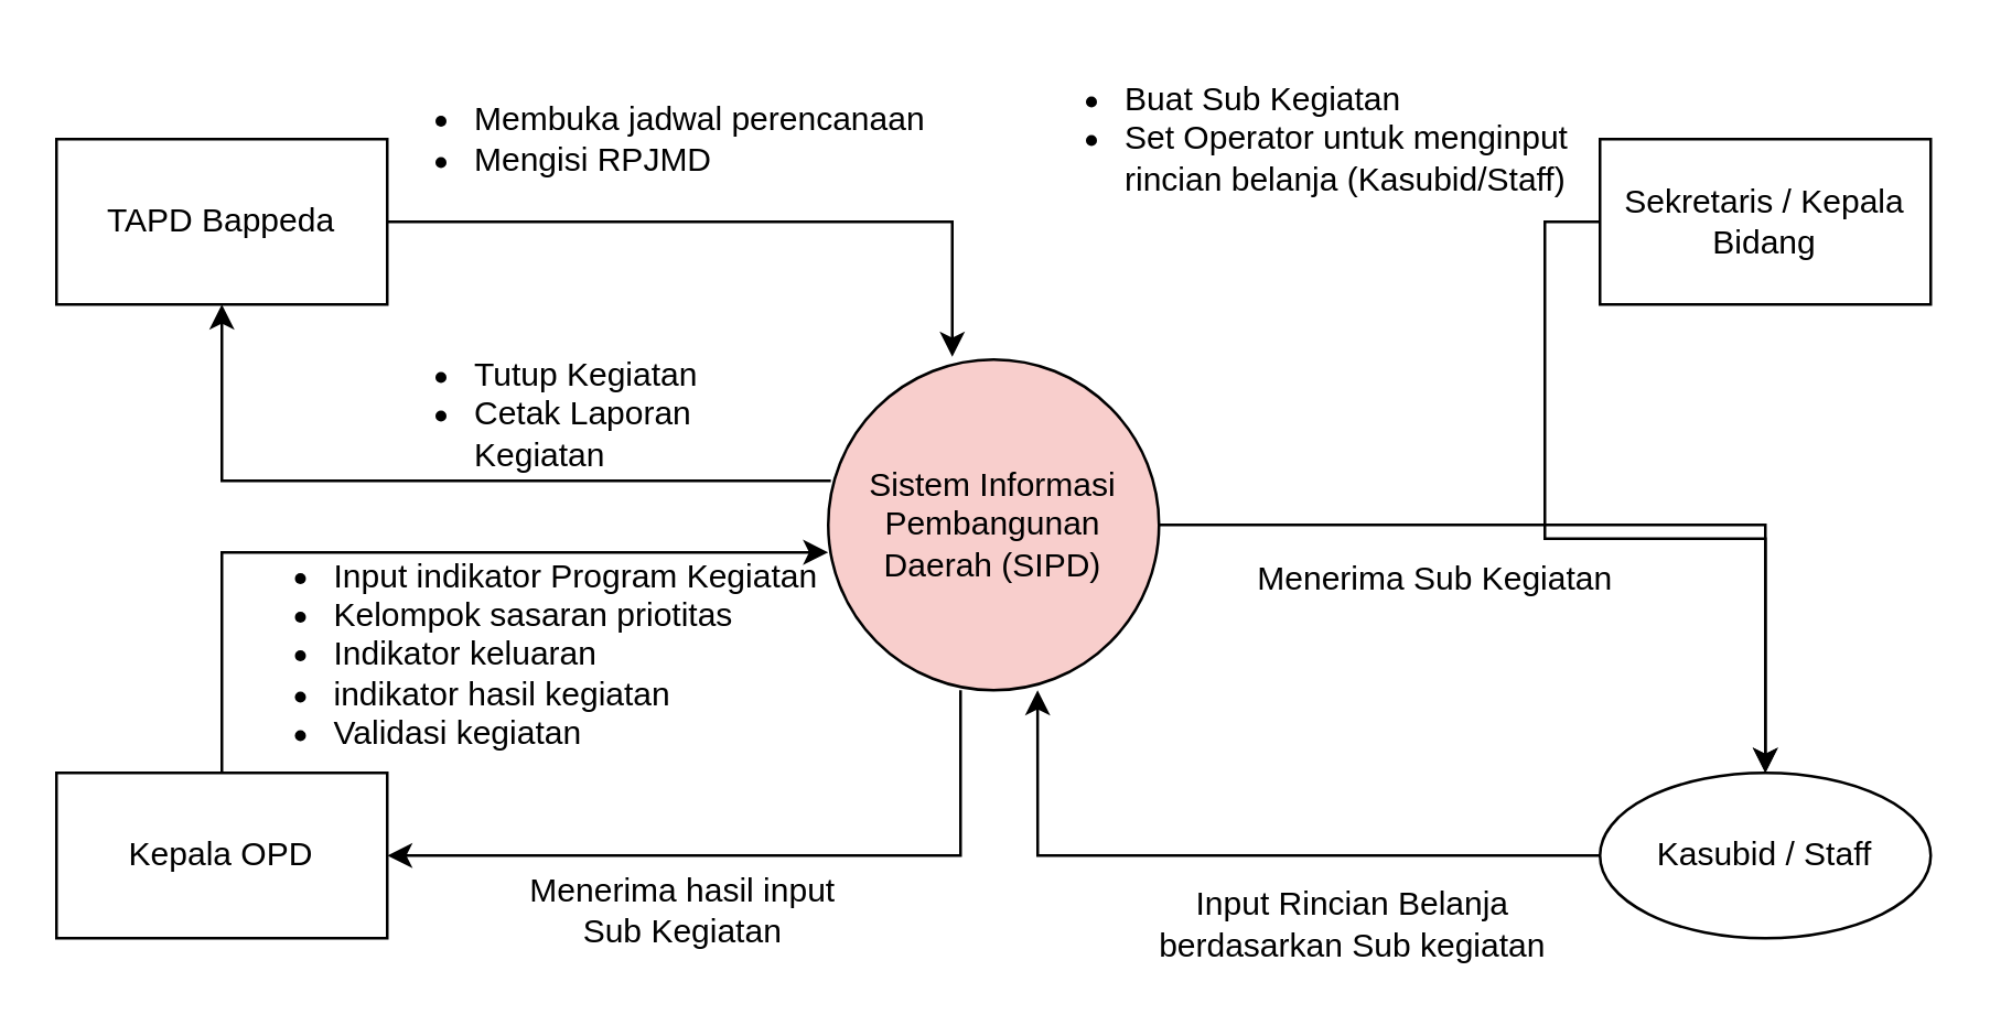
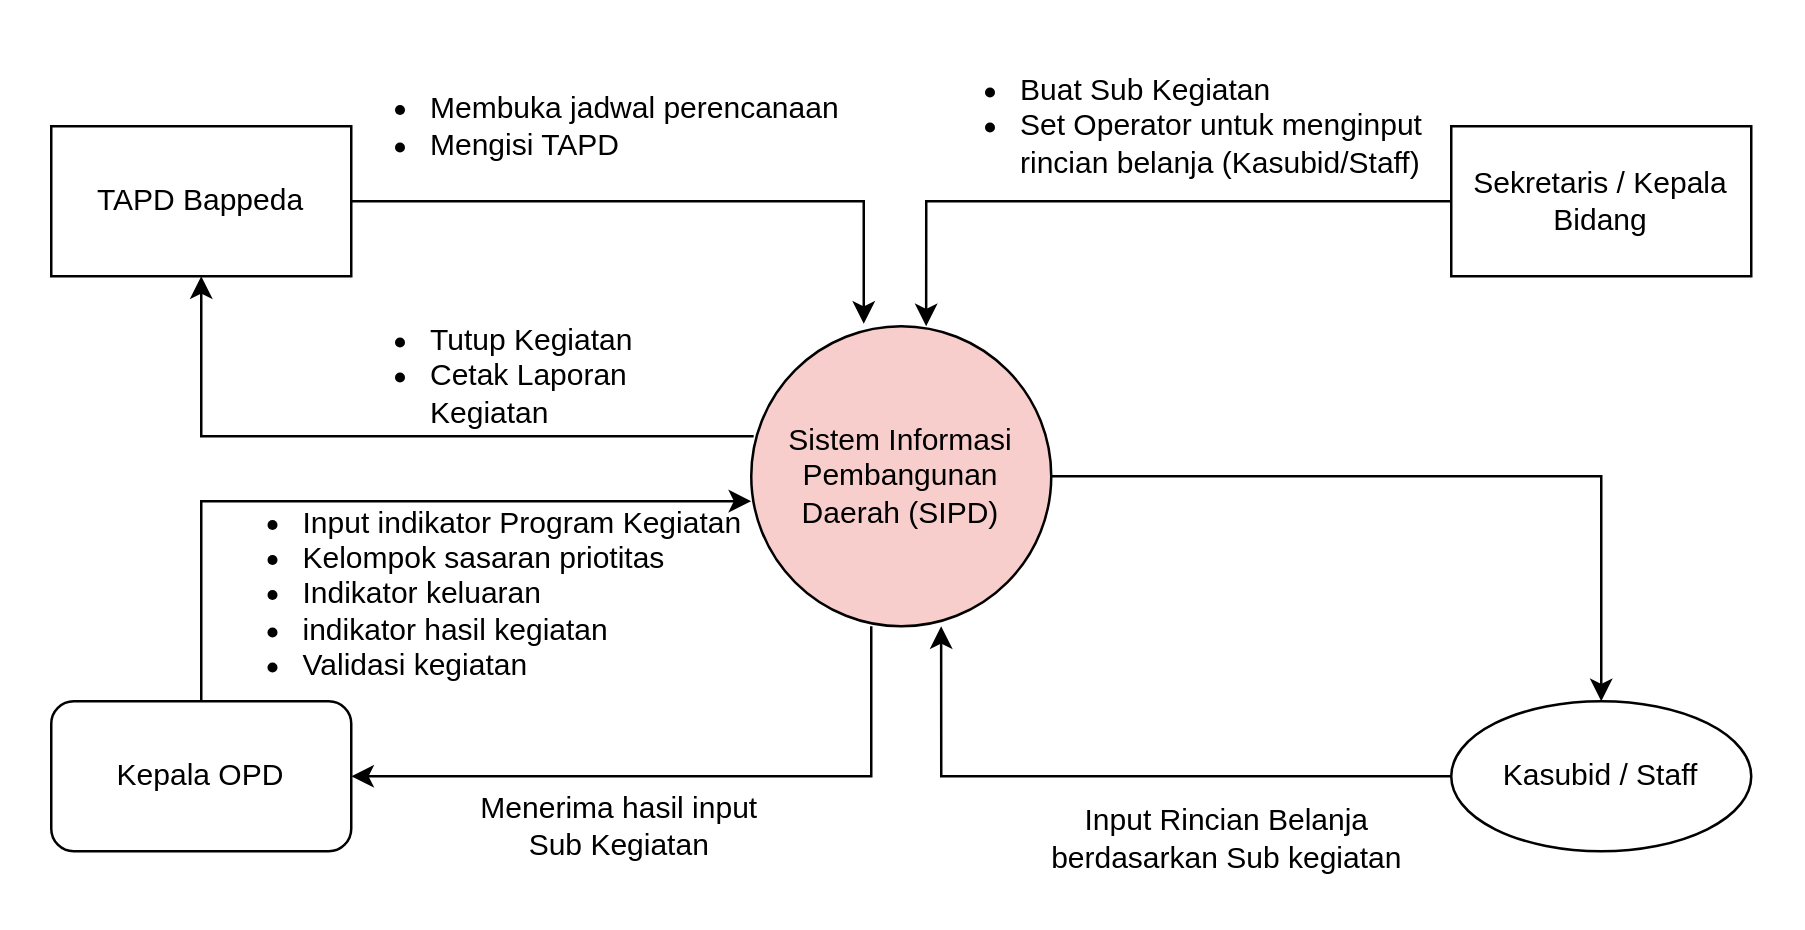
  <mxCell id="0" />
  <mxCell id="1" parent="0" />
- <mxCell id="2" style="edgeStyle=orthogonalEdgeStyle;rounded=0;orthogonalLoop=1;jettySize=auto;html=1;exitX=0;exitY=0.5;exitDx=0;exitDy=0;" parent="1" source="3" target="9" edge="1"><mxGeometry relative="1" as="geometry" /></mxCell>
+ <mxCell id="2" style="edgeStyle=orthogonalEdgeStyle;rounded=0;orthogonalLoop=1;jettySize=auto;html=1;exitX=0;exitY=0.5;exitDx=0;exitDy=0;entryX=0.583;entryY=0;entryDx=0;entryDy=0;entryPerimeter=0;" parent="1" source="3" target="7" edge="1"><mxGeometry relative="1" as="geometry" /></mxCell>
  <mxCell id="3" value="Sekretaris / Kepala Bidang" style="rounded=0;whiteSpace=wrap;html=1;" parent="1" vertex="1"><mxGeometry x="580" y="50" width="120" height="60" as="geometry" /></mxCell>
  <mxCell id="4" style="edgeStyle=orthogonalEdgeStyle;rounded=0;orthogonalLoop=1;jettySize=auto;html=1;exitX=1;exitY=0.5;exitDx=0;exitDy=0;" parent="1" source="7" target="9" edge="1"><mxGeometry relative="1" as="geometry" /></mxCell>
  <mxCell id="5" style="edgeStyle=orthogonalEdgeStyle;rounded=0;orthogonalLoop=1;jettySize=auto;html=1;exitX=0.008;exitY=0.367;exitDx=0;exitDy=0;entryX=0.5;entryY=1;entryDx=0;entryDy=0;exitPerimeter=0;" parent="1" source="7" target="15" edge="1"><mxGeometry relative="1" as="geometry" /></mxCell>
  <mxCell id="6" style="edgeStyle=orthogonalEdgeStyle;rounded=0;orthogonalLoop=1;jettySize=auto;html=1;entryX=1;entryY=0.5;entryDx=0;entryDy=0;exitX=0.4;exitY=1;exitDx=0;exitDy=0;exitPerimeter=0;" parent="1" source="7" target="13" edge="1"><mxGeometry relative="1" as="geometry" /></mxCell>
  <mxCell id="7" value="Sistem Informasi Pembangunan Daerah (SIPD)" style="ellipse;whiteSpace=wrap;html=1;aspect=fixed;fillColor=#f8cecc;" parent="1" vertex="1"><mxGeometry x="300" y="130" width="120" height="120" as="geometry" /></mxCell>
  <mxCell id="8" style="edgeStyle=orthogonalEdgeStyle;rounded=0;orthogonalLoop=1;jettySize=auto;html=1;exitX=0;exitY=0.5;exitDx=0;exitDy=0;entryX=0.633;entryY=1;entryDx=0;entryDy=0;entryPerimeter=0;" parent="1" source="9" target="7" edge="1"><mxGeometry relative="1" as="geometry" /></mxCell>
  <mxCell id="9" value="Kasubid / Staff" style="ellipse;whiteSpace=wrap;html=1;" parent="1" vertex="1"><mxGeometry x="580" y="280" width="120" height="60" as="geometry" /></mxCell>
  <mxCell id="10" value="Input Rincian Belanja&lt;br&gt;berdasarkan Sub kegiatan" style="text;html=1;align=center;verticalAlign=middle;resizable=0;points=[];autosize=1;strokeColor=none;" parent="1" vertex="1"><mxGeometry x="410" y="320" width="160" height="30" as="geometry" /></mxCell>
  <mxCell id="11" value="Menerima hasil input&lt;br&gt;Sub Kegiatan" style="text;html=1;align=center;verticalAlign=middle;resizable=0;points=[];autosize=1;strokeColor=none;" parent="1" vertex="1"><mxGeometry x="182" y="315" width="130" height="30" as="geometry" /></mxCell>
  <mxCell id="12" style="edgeStyle=orthogonalEdgeStyle;rounded=0;orthogonalLoop=1;jettySize=auto;html=1;exitX=0.5;exitY=0;exitDx=0;exitDy=0;entryX=0;entryY=0.583;entryDx=0;entryDy=0;entryPerimeter=0;" parent="1" source="13" target="7" edge="1"><mxGeometry relative="1" as="geometry" /></mxCell>
- <mxCell id="13" value="Kepala OPD" style="rounded=0;whiteSpace=wrap;html=1;" parent="1" vertex="1"><mxGeometry x="20" y="280" width="120" height="60" as="geometry" /></mxCell>
+ <mxCell id="13" value="Kepala OPD" style="whiteSpace=wrap;html=1;rounded=1;" parent="1" vertex="1"><mxGeometry x="20" y="280" width="120" height="60" as="geometry" /></mxCell>
  <mxCell id="14" style="edgeStyle=orthogonalEdgeStyle;rounded=0;orthogonalLoop=1;jettySize=auto;html=1;entryX=0.375;entryY=-0.008;entryDx=0;entryDy=0;entryPerimeter=0;" parent="1" source="15" target="7" edge="1"><mxGeometry relative="1" as="geometry" /></mxCell>
  <mxCell id="15" value="TAPD Bappeda" style="rounded=0;whiteSpace=wrap;html=1;" parent="1" vertex="1"><mxGeometry x="20" y="50" width="120" height="60" as="geometry" /></mxCell>
- <mxCell id="16" value="&lt;ul&gt;&lt;li&gt;Membuka jadwal perencanaan&lt;/li&gt;&lt;li&gt;Mengisi RPJMD&lt;/li&gt;&lt;/ul&gt;" style="text;html=1;align=left;verticalAlign=middle;resizable=0;points=[];autosize=1;strokeColor=none;" parent="1" vertex="1"><mxGeometry x="130" y="20" width="220" height="60" as="geometry" /></mxCell>
- <mxCell id="17" value="Menerima Sub Kegiatan" style="text;html=1;align=center;verticalAlign=middle;resizable=0;points=[];autosize=1;strokeColor=none;" parent="1" vertex="1"><mxGeometry x="450" y="200" width="140" height="20" as="geometry" /></mxCell>
+ <mxCell id="16" value="&lt;ul&gt;&lt;li&gt;Membuka jadwal perencanaan&lt;/li&gt;&lt;li&gt;Mengisi TAPD&lt;/li&gt;&lt;/ul&gt;" style="text;html=1;align=left;verticalAlign=middle;resizable=0;points=[];autosize=1;strokeColor=none;" parent="1" vertex="1"><mxGeometry x="130" y="20" width="220" height="60" as="geometry" /></mxCell>
  <mxCell id="18" value="&lt;ul&gt;&lt;li&gt;Tutup Kegiatan&lt;/li&gt;&lt;li&gt;Cetak Laporan Kegiatan&lt;/li&gt;&lt;/ul&gt;" style="text;html=1;strokeColor=none;fillColor=none;align=left;verticalAlign=middle;whiteSpace=wrap;rounded=0;" parent="1" vertex="1"><mxGeometry x="130" y="140" width="160" height="20" as="geometry" /></mxCell>
  <mxCell id="19" value="&lt;ul&gt;&lt;li&gt;Buat Sub Kegiatan&lt;/li&gt;&lt;li&gt;Set Operator untuk&amp;nbsp;menginput rincian belanja (Kasubid/Staff)&lt;/li&gt;&lt;/ul&gt;" style="text;html=1;strokeColor=none;fillColor=none;align=left;verticalAlign=middle;whiteSpace=wrap;rounded=0;" parent="1" vertex="1"><mxGeometry x="366" y="40" width="210" height="20" as="geometry" /></mxCell>
  <mxCell id="20" value="&lt;ul&gt;&lt;li&gt;&lt;span style=&quot;text-align: center&quot;&gt;Input indikator Program Kegiatan&lt;/span&gt;&lt;/li&gt;&lt;li&gt;&lt;span style=&quot;text-align: center&quot;&gt;Kelompok sasaran priotitas&lt;/span&gt;&lt;/li&gt;&lt;li&gt;&lt;span style=&quot;text-align: center&quot;&gt;Indikator keluaran&lt;/span&gt;&lt;/li&gt;&lt;li&gt;&lt;span style=&quot;text-align: center&quot;&gt;indikator hasil kegiatan&lt;/span&gt;&lt;/li&gt;&lt;li&gt;&lt;span style=&quot;text-align: center&quot;&gt;Validasi kegiatan&lt;/span&gt;&lt;/li&gt;&lt;/ul&gt;" style="text;html=1;strokeColor=none;fillColor=none;align=left;verticalAlign=middle;whiteSpace=wrap;rounded=0;" parent="1" vertex="1"><mxGeometry x="79" y="227" width="240" height="20" as="geometry" /></mxCell>
